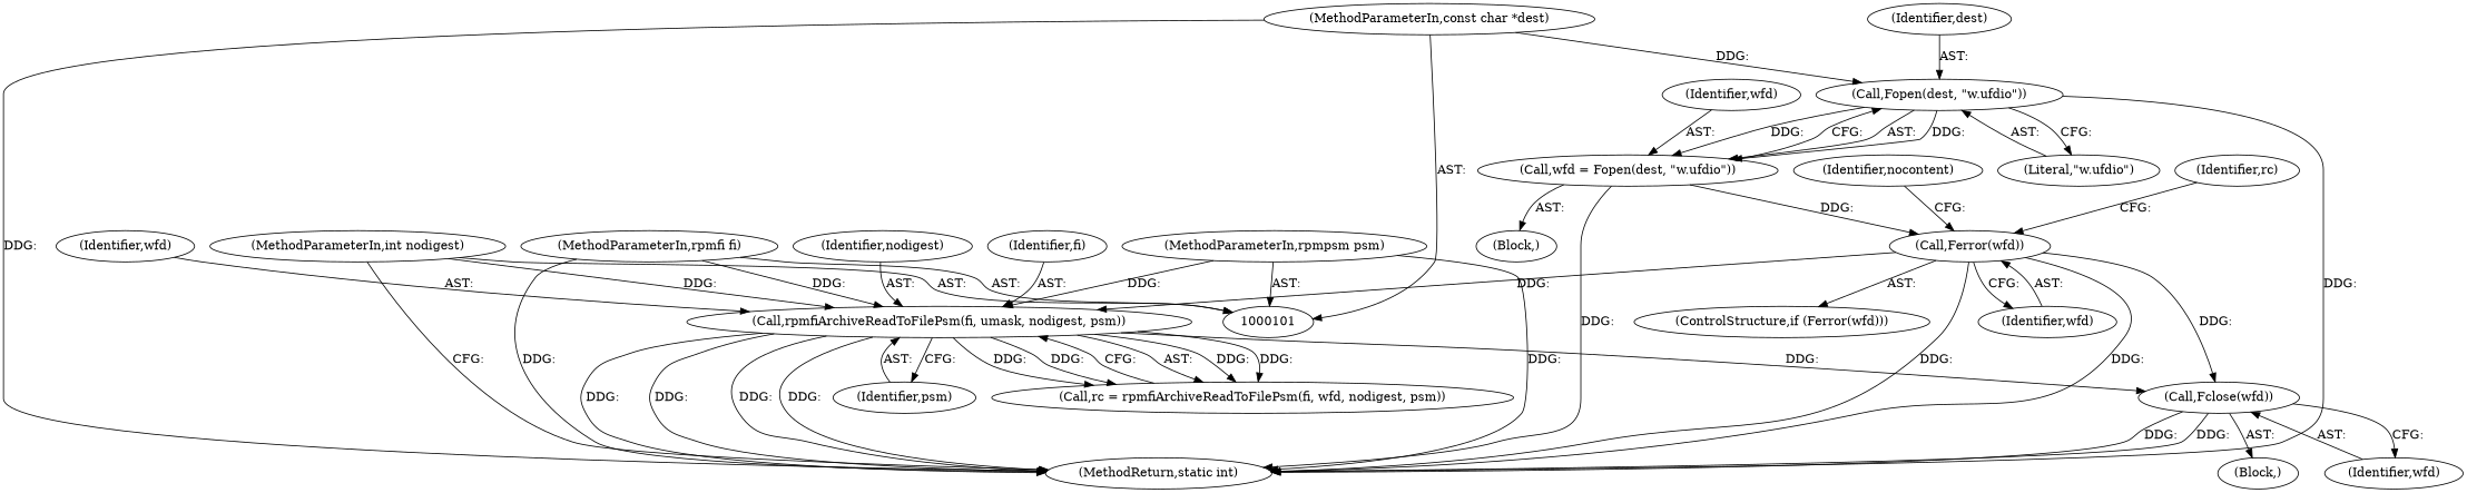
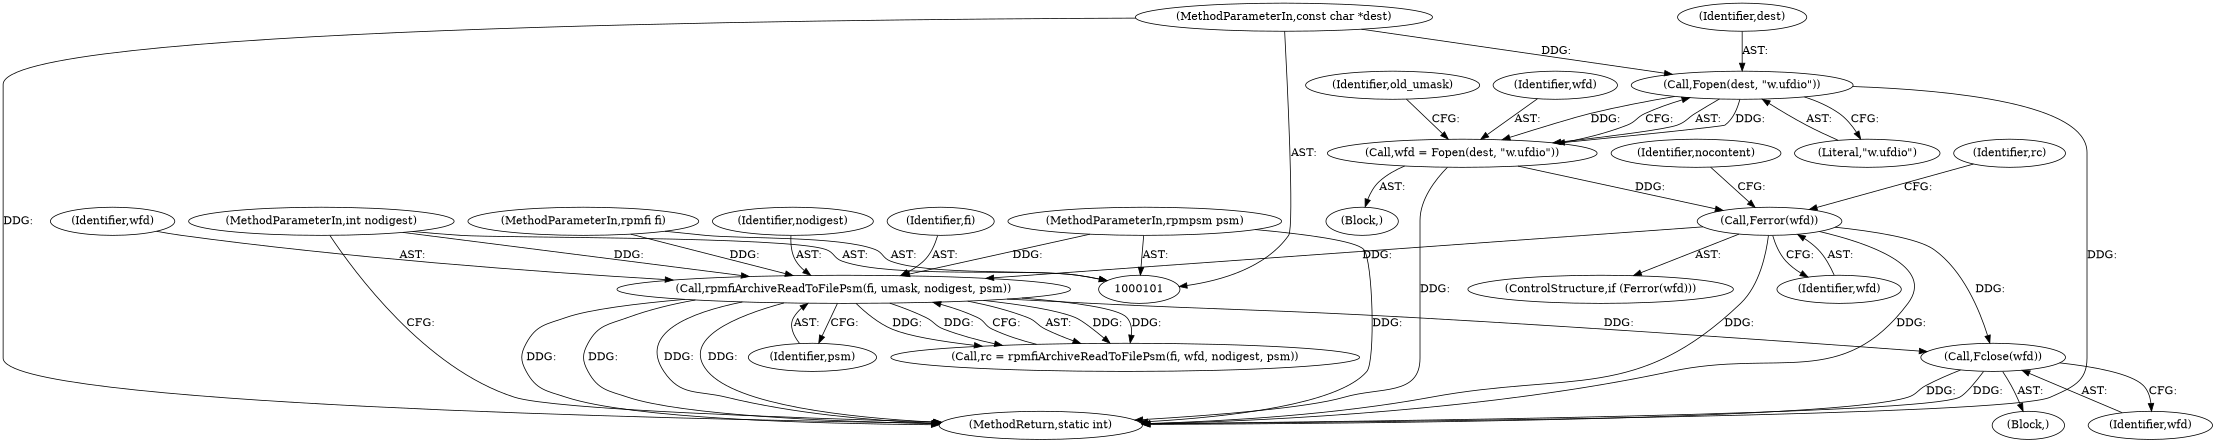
  digraph {
    n1 [label="(Call,Fclose(wfd))"]
    n2 [label="(MethodReturn,static int)"]
    n3 [label="(Block,)"]
    n4 [label="(Identifier,wfd)"]
    n5 [label="(Call,rpmfiArchiveReadToFilePsm(fi, umask, nodigest, psm))"]
    n6 [label="(Identifier,psm)"]
    n7 [label="(Call,rc = rpmfiArchiveReadToFilePsm(fi, wfd, nodigest, psm))"]
    n8 [label="(MethodParameterIn,rpmfi fi)"]
    1000101
    n10 [label="(Call,Ferror(wfd))"]
    n11 [label="(Identifier,wfd)"]
    n12 [label="(ControlStructure,if (Ferror(wfd)))"]
    n13 [label="(Call,wfd = Fopen(dest, \"w.ufdio\"))"]
    n14 [label="(Call,Fopen(dest, \"w.ufdio\"))"]
    n15 [label="(Block,)"]
    n16 [label="(Literal,\"w.ufdio\")"]
    n17 [label="(MethodParameterIn,const char *dest)"]
    n18 [label="(MethodParameterIn,int nodigest)"]
    n19 [label="(MethodParameterIn,rpmpsm psm)"]
    n20 [label="(Identifier,nocontent)"]
    n21 [label="(Identifier,wfd)"]
+   n22 [label="(Identifier,old_umask)"]
    n23 [label="(Identifier,dest)"]
    n24 [label="(Identifier,fi)"]
    n25 [label="(Identifier,wfd)"]
    n26 [label="(Identifier,rc)"]
    n27 [label="(Identifier,nodigest)"]
    n1 -> n2 [label="DDG: "]
    n1 -> n2 [label="DDG: "]
    n1 -> n3 [label="AST: "]
    n1 -> n4 [label="CFG: "]
    n4 -> n1 [label="AST: "]
    n5 -> n1 [label="DDG: "]
    n5 -> n2 [label="DDG: "]
    n5 -> n2 [label="DDG: "]
    n5 -> n2 [label="DDG: "]
    n5 -> n2 [label="DDG: "]
    n5 -> n6 [label="CFG: "]
    n5 -> n7 [label="AST: "]
    n5 -> n7 [label="DDG: "]
    n5 -> n7 [label="DDG: "]
    n5 -> n7 [label="DDG: "]
    n5 -> n7 [label="DDG: "]
    n6 -> n5 [label="AST: "]
    n7 -> n5 [label="CFG: "]
-   n8 -> n2 [label="DDG: "]
    n8 -> n5 [label="DDG: "]
    n8 -> 1000101 [label="AST: "]
    n10 -> n1 [label="DDG: "]
    n10 -> n2 [label="DDG: "]
    n10 -> n2 [label="DDG: "]
    n10 -> n5 [label="DDG: "]
    n10 -> n11 [label="CFG: "]
    n10 -> n12 [label="AST: "]
    n11 -> n10 [label="AST: "]
    n13 -> n2 [label="DDG: "]
    n13 -> n10 [label="DDG: "]
    n13 -> n14 [label="CFG: "]
    n13 -> n15 [label="AST: "]
    n14 -> n2 [label="DDG: "]
    n14 -> n13 [label="AST: "]
    n14 -> n13 [label="DDG: "]
    n14 -> n13 [label="DDG: "]
    n14 -> n16 [label="CFG: "]
    n16 -> n14 [label="AST: "]
    n17 -> n2 [label="DDG: "]
    n17 -> 1000101 [label="AST: "]
    n17 -> n14 [label="DDG: "]
    n18 -> n2 [label="CFG: "]
    n18 -> n5 [label="DDG: "]
    n18 -> 1000101 [label="AST: "]
    n19 -> n2 [label="DDG: "]
    n19 -> n5 [label="DDG: "]
    n19 -> 1000101 [label="AST: "]
    n20 -> n10 [label="CFG: "]
    n21 -> n13 [label="AST: "]
+   n22 -> n13 [label="CFG: "]
    n23 -> n14 [label="AST: "]
    n24 -> n5 [label="AST: "]
    n25 -> n5 [label="AST: "]
    n26 -> n10 [label="CFG: "]
    n27 -> n5 [label="AST: "]
  }
